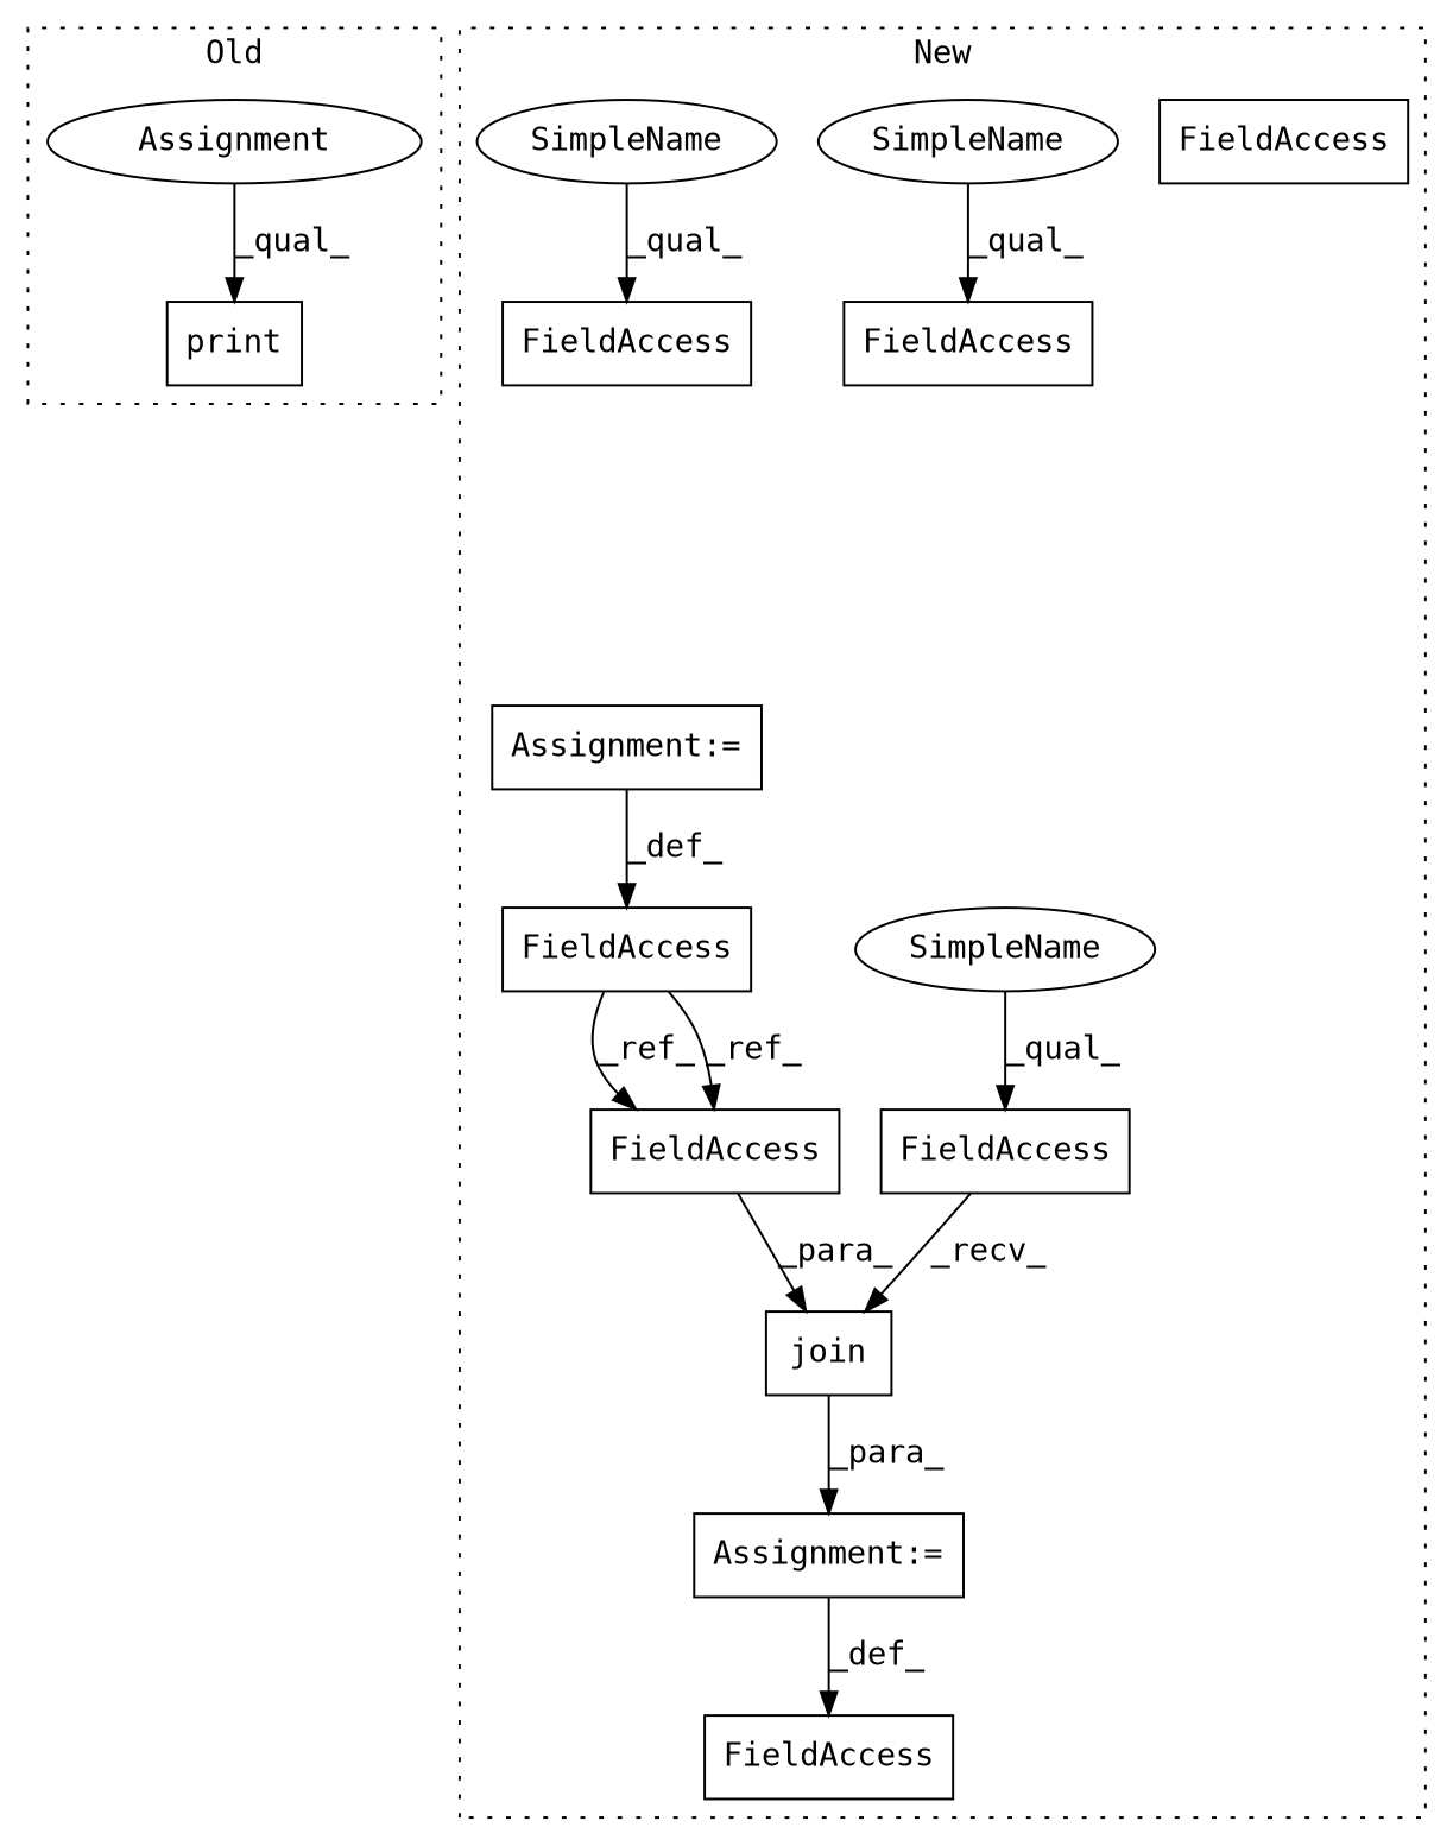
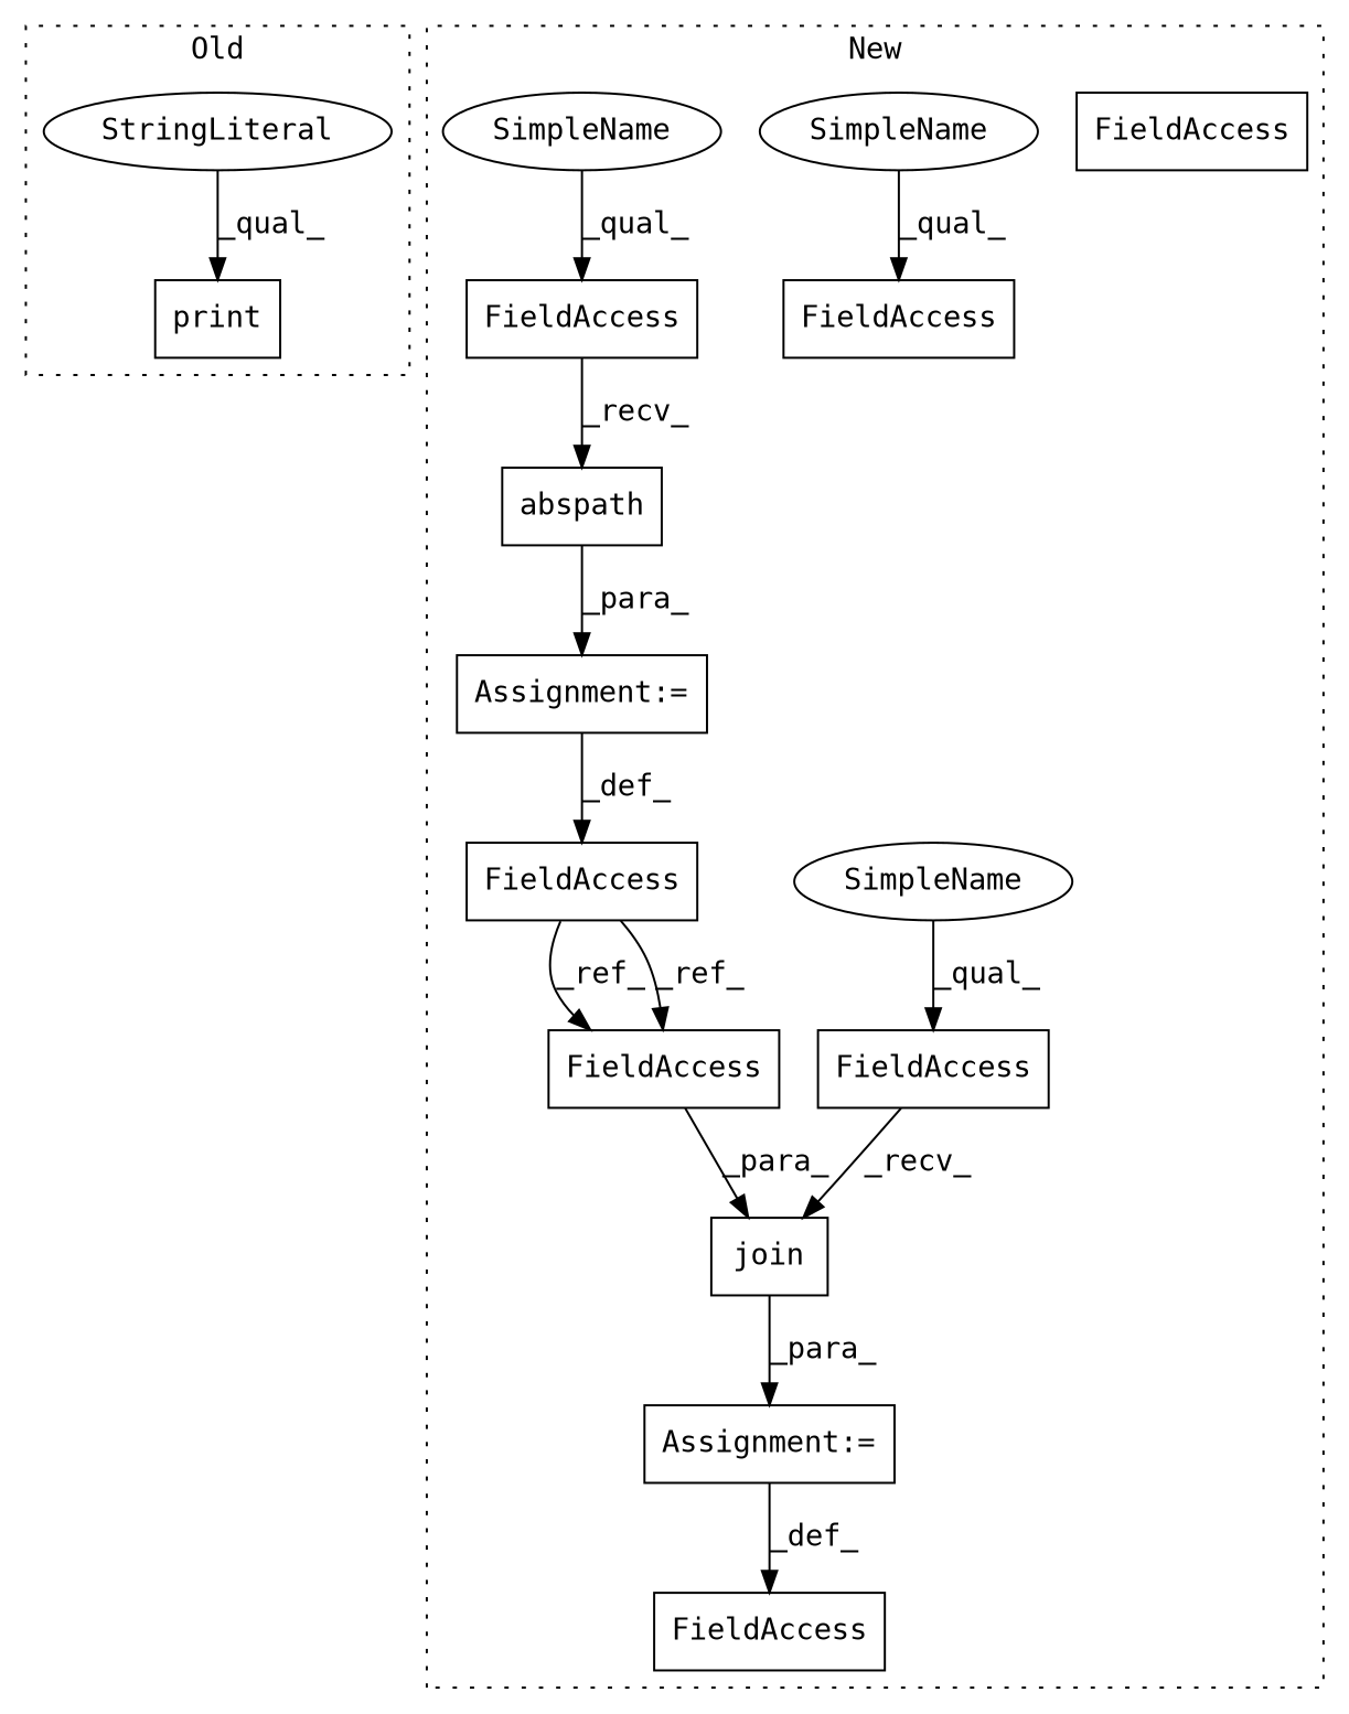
  digraph {
    fontname="DejaVu Sans Mono"
    node [a=22 fontname="DejaVu Sans Mono" l=7 s=348 shape=box]
    edge [fontname="DejaVu Sans Mono"]
    n1 [a=32 l="6,1" label=print s="760,769"]
-   n2 [a=45 l=3 label=Assignment s=766 shape=ellipse]
+   n2 [a=45 l=3 label=StringLiteral s=766 shape=ellipse]
+   n3 [a=32 l="8,1" label=abspath s="356,372"]
    n4 [label=FieldAccess]
    n5 [a=7 l=1 label="Assignment:=" s=398]
    n6 [label=FieldAccess s=399]
    n7 [label=FieldAccess s=472]
    n8 [a=7 l=1 label="Assignment:=" s=331]
    n9 [l=17 label=FieldAccess s=314]
    n10 [l=18 label=FieldAccess s=380]
    n11 [l=17 label=FieldAccess s=412]
    n12 [a=32 l="5,1" label=join s="407,443"]
    n13 [l=17 label=FieldAccess s=412]
    n14 [a=42 l=2 label=SimpleName s=472 shape=ellipse]
    n15 [a=42 l=2 label=SimpleName s=399 shape=ellipse]
    n16 [a=42 l=2 label=SimpleName shape=ellipse]
    subgraph cluster_1 {
      label=Old
      style=dotted
      n1
      n2
    }
    subgraph cluster_2 {
      label=New
      style=dotted
+     n3
      n4
      n5
      n6
      n7
      n8
      n9
      n10
      n11
      n12
      n13
      n14
      n15
      n16
    }
    n2 -> n1 [label=_qual_]
+   n3 -> n8 [label=_para_]
+   n4 -> n3 [label=_recv_]
    n5 -> n10 [label=_def_]
    n6 -> n12 [label=_recv_]
    n8 -> n9 [label=_def_]
    n9 -> n13 [label=_ref_]
    n9 -> n13 [label=_ref_]
    n12 -> n5 [label=_para_]
    n13 -> n12 [label=_para_]
    n14 -> n7 [label=_qual_]
    n15 -> n6 [label=_qual_]
    n16 -> n4 [label=_qual_]
  }
